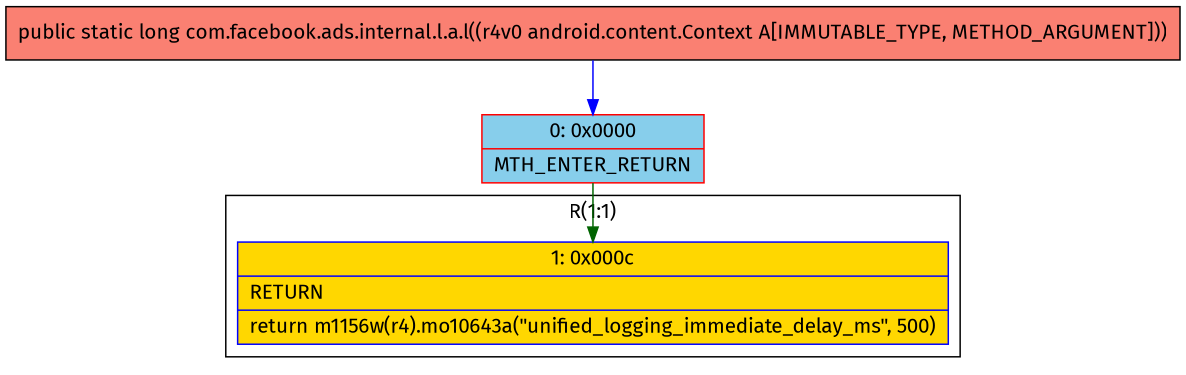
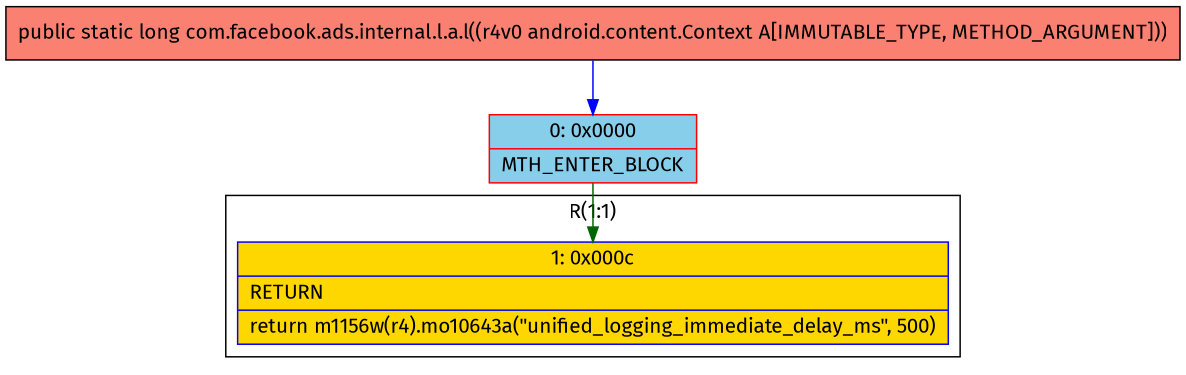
  digraph {
    fontname="Fira Sans"
    node [shape=record style=filled fontname="Fira Sans"]
    edge [fontname="Fira Sans"]
    n1 [color=blue label="{1\:\ 0x000c|RETURN\l|return m1156w(r4).mo10643a(\"unified_logging_immediate_delay_ms\", 500)\l}" fillcolor=gold]
-   n2 [color=red label="{0\:\ 0x0000|MTH_ENTER_RETURN\l}" fillcolor=skyblue]
+   n2 [color=red label="{0\:\ 0x0000|MTH_ENTER_BLOCK\l}" fillcolor=skyblue]
    n3 [label="{public static long com.facebook.ads.internal.l.a.l((r4v0 android.content.Context A[IMMUTABLE_TYPE, METHOD_ARGUMENT])) }" fillcolor=salmon]
    subgraph cluster_1 {
      label="R(1:1)"
      n1
    }
    n2 -> n1 [color=darkgreen]
    n3 -> n2 [color=blue]
  }
